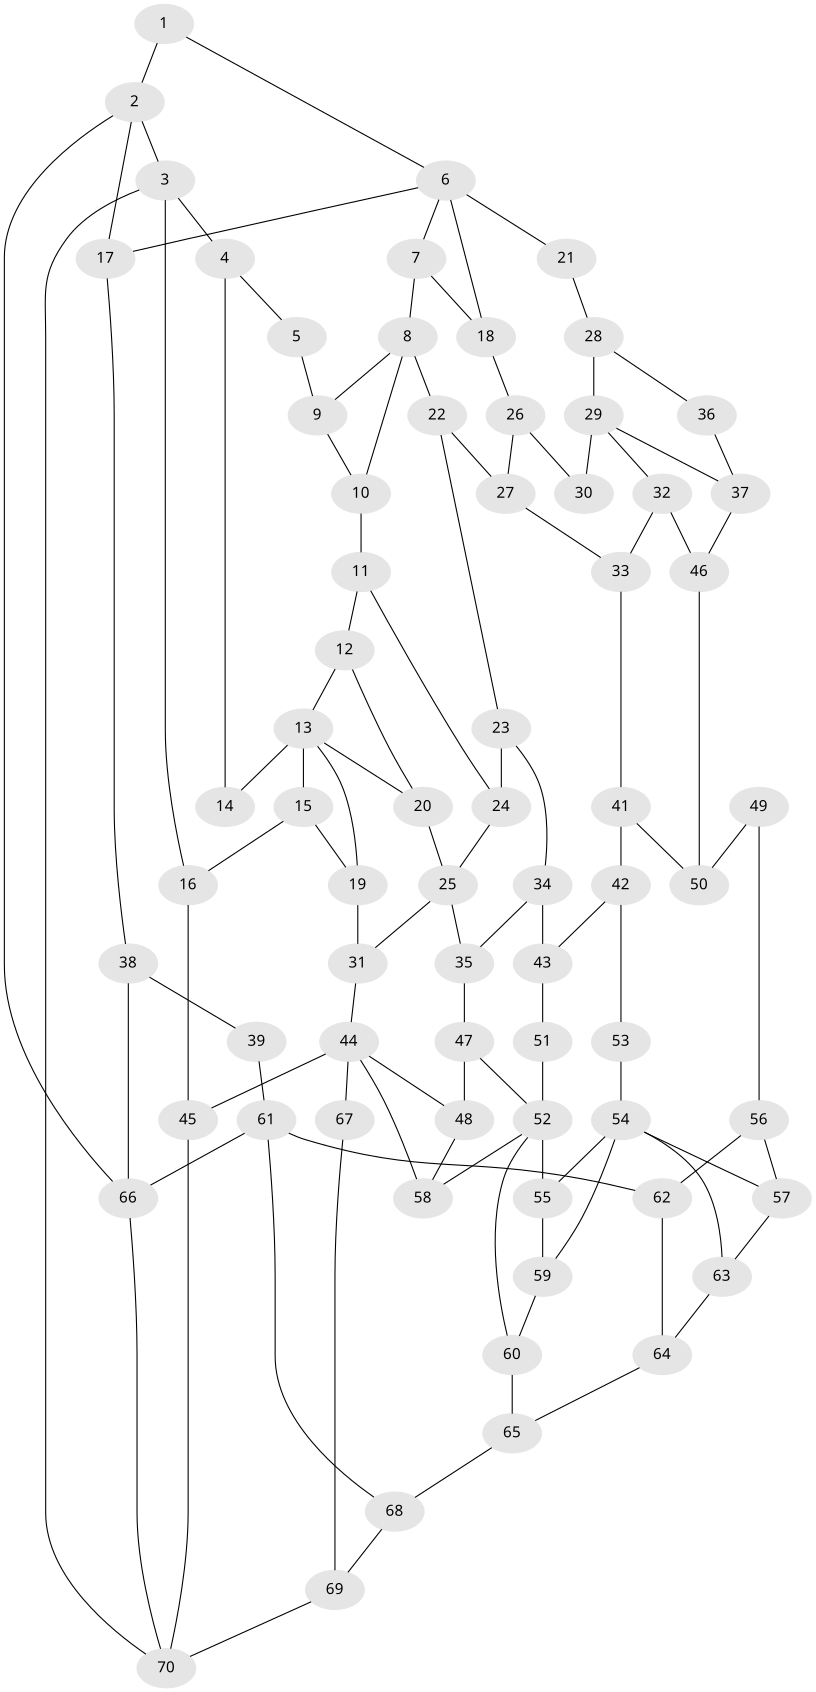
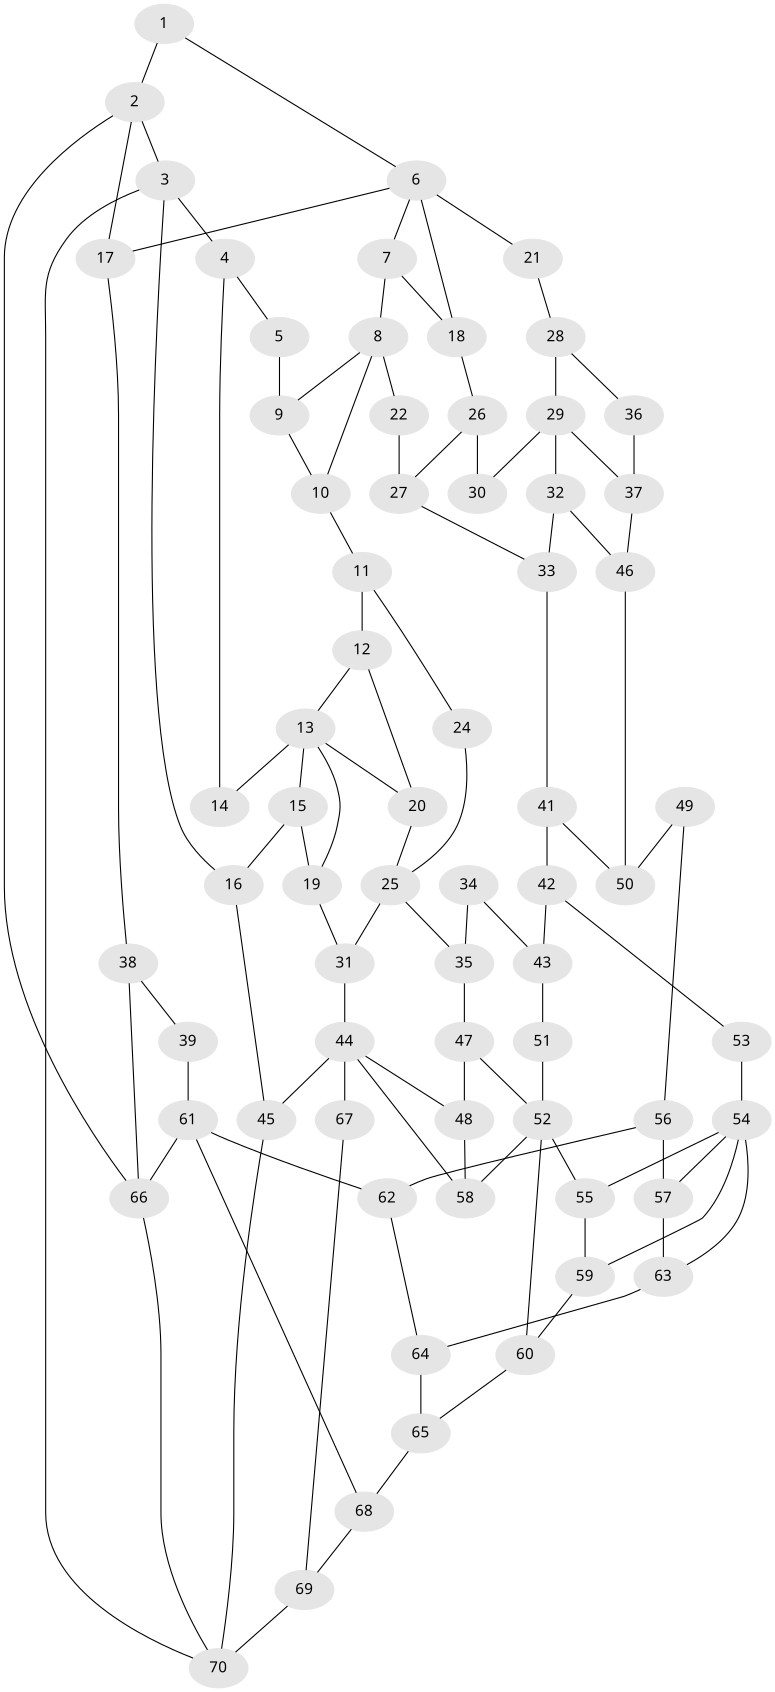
  graph {
    fontname="Noto Sans"
    node [color=gray90 fontname="Noto Sans" style=filled]
    edge [fontname="Noto Sans" weight=1.0]
    1
    2
    6
    3
    17
    66
    7
    18
    21
    4
    16
    70
    38
    5
    14
    45
    9
    10
    8
    26
    28
    22
    11
-   23
    27
    12
    24
    13
    20
    25
    15
    19
    31
    39
    30
    44
    35
    29
    36
    34
    33
    43
    47
    41
    32
    37
    46
    48
    58
    67
    50
    42
    51
    52
    61
    62
    68
    49
    56
    53
    54
    69
    55
    60
    57
    59
    65
    63
    64
    1 -- 2
    1 -- 6
    2 -- 3
    2 -- 17
    2 -- 66
    6 -- 17
    6 -- 7
    6 -- 18
    6 -- 21 [weight=2.0]
    3 -- 4
    3 -- 16
    3 -- 70
    17 -- 38
    66 -- 70
    7 -- 18
    7 -- 8 [weight=2.0]
    18 -- 26
    21 -- 28 [weight=2.0]
    4 -- 5
    4 -- 14
    16 -- 45
    38 -- 66
    38 -- 39
    5 -- 9
    45 -- 70
    9 -- 10
    10 -- 11
    8 -- 9
    8 -- 10
    8 -- 22
    26 -- 27
    26 -- 30
    28 -- 29 [weight=2.0]
    28 -- 36
-   22 -- 23
    22 -- 27
    11 -- 12
    11 -- 24
-   23 -- 24
-   23 -- 34
    27 -- 33
    12 -- 13
    12 -- 20
    24 -- 25
    13 -- 14 [weight=2.0]
    13 -- 20
    13 -- 15
    13 -- 19
    20 -- 25
    25 -- 31
    25 -- 35
    15 -- 16
    15 -- 19
    19 -- 31
    31 -- 44
    39 -- 61
    44 -- 45
    44 -- 48
    44 -- 58
    44 -- 67 [weight=2.0]
    35 -- 47
    29 -- 30 [weight=2.0]
    29 -- 32
    29 -- 37
    36 -- 37
    34 -- 35
    34 -- 43
    33 -- 41
    43 -- 51
    47 -- 48
    47 -- 52
    41 -- 50
    41 -- 42
    32 -- 33
    32 -- 46
    37 -- 46
    46 -- 50
    48 -- 58
    67 -- 69
    42 -- 43
    42 -- 53
    51 -- 52 [weight=2.0]
    52 -- 58
    52 -- 55
    52 -- 60
    61 -- 66
    61 -- 62
    61 -- 68
    62 -- 64
    68 -- 69
    49 -- 50
    49 -- 56
    56 -- 62
    56 -- 57
    53 -- 54 [weight=2.0]
    54 -- 55
    54 -- 57
    54 -- 59
    54 -- 63
    69 -- 70
    55 -- 59
    60 -- 65
    57 -- 63
    59 -- 60
    65 -- 68
    63 -- 64
    64 -- 65
  }
